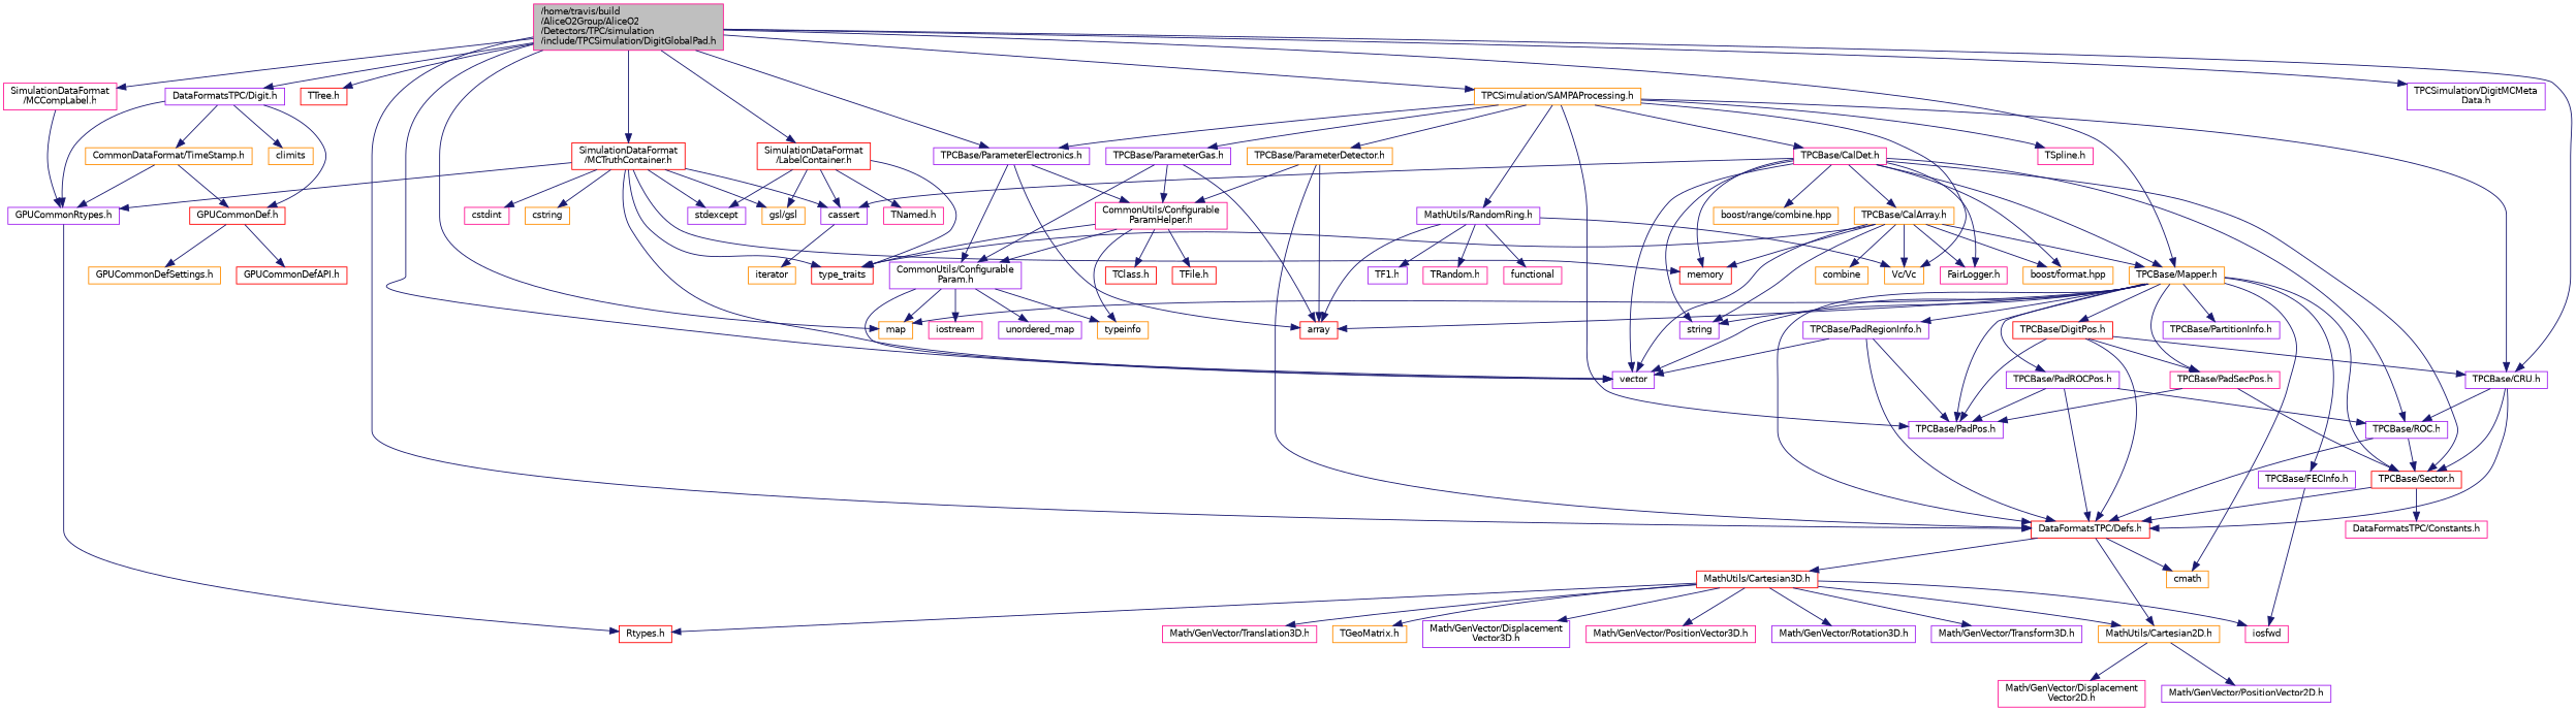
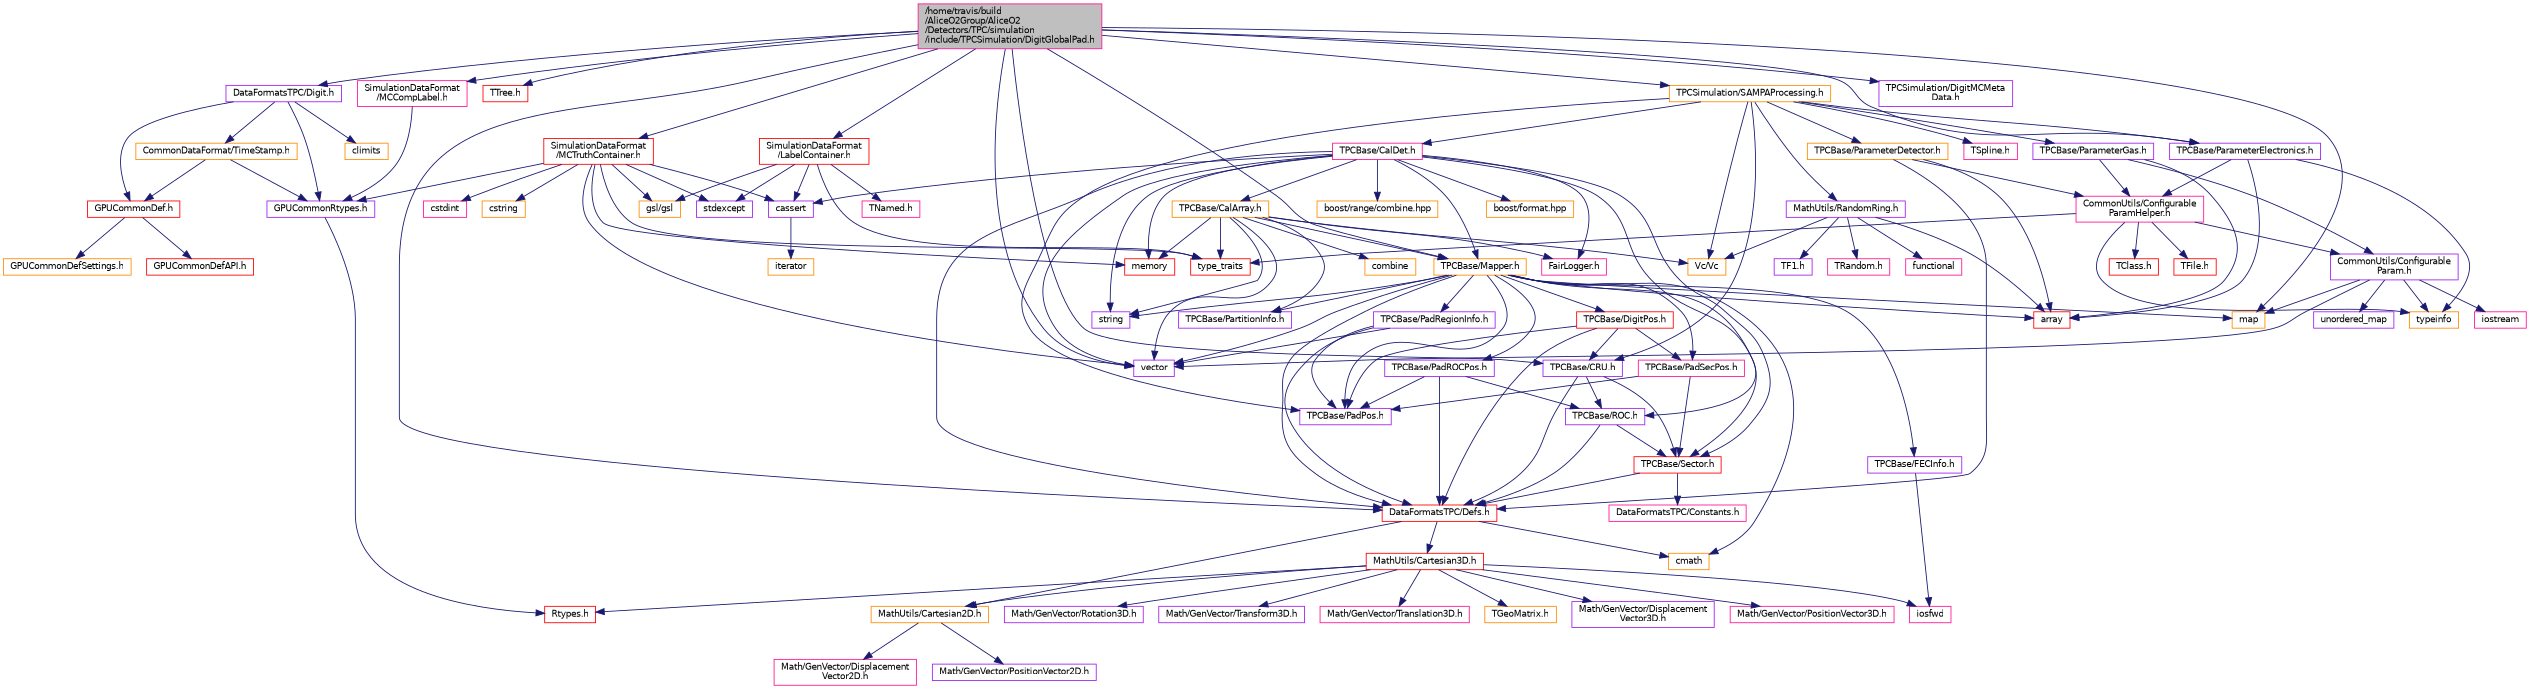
  digraph {
    node [color=purple fontname=Helvetica fontsize=10 shape=record]
    edge [color=midnightblue fontname=Helvetica fontsize=10 labelfontname=Helvetica labelfontsize=10 style=solid]
    n1 [color=deeppink fillcolor=grey75 fontcolor=black height=0.2 label="/home/travis/build\l/AliceO2Group/AliceO2\l/Detectors/TPC/simulation\l/include/TPCSimulation/DigitGlobalPad.h" style=filled width=0.4]
    n2 [color=darkorange height=0.2 label=map width=0.4]
    n3 [height=0.2 label=vector width=0.4]
    n4 [color=red height=0.2 label="TTree.h" width=0.4]
    n5 [color=deeppink height=0.2 label="SimulationDataFormat\l/MCCompLabel.h" width=0.4]
    n6 [color=red height=0.2 label="SimulationDataFormat\l/MCTruthContainer.h" width=0.4]
    n7 [color=red height=0.2 label="SimulationDataFormat\l/LabelContainer.h" width=0.4]
    n8 [color=red height=0.2 label="DataFormatsTPC/Defs.h" width=0.4]
    n9 [height=0.2 label="TPCBase/CRU.h" width=0.4]
    n10 [height=0.2 label="DataFormatsTPC/Digit.h" width=0.4]
    n11 [color=darkorange height=0.2 label="TPCBase/Mapper.h" width=0.4]
    n12 [height=0.2 label="TPCBase/ParameterElectronics.h" width=0.4]
    n13 [height=0.2 label="TPCSimulation/DigitMCMeta\lData.h" width=0.4]
    n14 [color=darkorange height=0.2 label="TPCSimulation/SAMPAProcessing.h" width=0.4]
    n15 [height=0.2 label="GPUCommonRtypes.h" width=0.4]
    n16 [color=deeppink height=0.2 label=cstdint width=0.4]
    n17 [height=0.2 label=cassert width=0.4]
    n18 [height=0.2 label=stdexcept width=0.4]
    n19 [color=darkorange height=0.2 label="gsl/gsl" width=0.4]
    n20 [color=red height=0.2 label=type_traits width=0.4]
    n21 [color=darkorange height=0.2 label=cstring width=0.4]
    n22 [color=red height=0.2 label=memory width=0.4]
    n23 [color=deeppink height=0.2 label="TNamed.h" width=0.4]
    n24 [color=darkorange height=0.2 label=cmath width=0.4]
    n25 [color=darkorange height=0.2 label="MathUtils/Cartesian2D.h" width=0.4]
    n26 [color=red height=0.2 label="MathUtils/Cartesian3D.h" width=0.4]
    n27 [color=red height=0.2 label="TPCBase/Sector.h" width=0.4]
    n28 [height=0.2 label="TPCBase/ROC.h" width=0.4]
    n29 [color=red height=0.2 label="GPUCommonDef.h" width=0.4]
    n30 [color=darkorange height=0.2 label="CommonDataFormat/TimeStamp.h" width=0.4]
    n31 [color=darkorange height=0.2 label=climits width=0.4]
    n32 [color=red height=0.2 label=array width=0.4]
    n33 [height=0.2 label=string width=0.4]
    n34 [height=0.2 label="TPCBase/PadPos.h" width=0.4]
    n35 [color=deeppink height=0.2 label="TPCBase/PadSecPos.h" width=0.4]
    n36 [height=0.2 label="TPCBase/PadROCPos.h" width=0.4]
    n37 [color=red height=0.2 label="TPCBase/DigitPos.h" width=0.4]
    n38 [height=0.2 label="TPCBase/FECInfo.h" width=0.4]
    n39 [height=0.2 label="TPCBase/PadRegionInfo.h" width=0.4]
    n40 [height=0.2 label="TPCBase/PartitionInfo.h" width=0.4]
    n41 [height=0.2 label="CommonUtils/Configurable\lParam.h" width=0.4]
    n42 [color=deeppink height=0.2 label="CommonUtils/Configurable\lParamHelper.h" width=0.4]
    n43 [color=darkorange height=0.2 label="Vc/Vc" width=0.4]
    n44 [color=deeppink height=0.2 label="TPCBase/CalDet.h" width=0.4]
    n45 [height=0.2 label="MathUtils/RandomRing.h" width=0.4]
    n46 [color=darkorange height=0.2 label="TPCBase/ParameterDetector.h" width=0.4]
    n47 [height=0.2 label="TPCBase/ParameterGas.h" width=0.4]
    n48 [color=deeppink height=0.2 label="TSpline.h" width=0.4]
    n49 [color=red height=0.2 label="Rtypes.h" width=0.4]
    n50 [color=darkorange height=0.2 label=iterator width=0.4]
    n51 [color=deeppink height=0.2 label="Math/GenVector/Displacement\lVector2D.h" width=0.4]
    n52 [height=0.2 label="Math/GenVector/PositionVector2D.h" width=0.4]
    n53 [height=0.2 label="Math/GenVector/Displacement\lVector3D.h" width=0.4]
    n54 [color=deeppink height=0.2 label="Math/GenVector/PositionVector3D.h" width=0.4]
    n55 [height=0.2 label="Math/GenVector/Rotation3D.h" width=0.4]
    n56 [height=0.2 label="Math/GenVector/Transform3D.h" width=0.4]
    n57 [color=deeppink height=0.2 label="Math/GenVector/Translation3D.h" width=0.4]
    n58 [color=darkorange height=0.2 label="TGeoMatrix.h" width=0.4]
    n59 [color=deeppink height=0.2 label=iosfwd width=0.4]
    n60 [color=deeppink height=0.2 label="DataFormatsTPC/Constants.h" width=0.4]
    n61 [color=darkorange height=0.2 label="GPUCommonDefSettings.h" width=0.4]
    n62 [color=red height=0.2 label="GPUCommonDefAPI.h" width=0.4]
    n63 [height=0.2 label=unordered_map width=0.4]
    n64 [color=darkorange height=0.2 label=typeinfo width=0.4]
    n65 [color=deeppink height=0.2 label=iostream width=0.4]
    n66 [color=red height=0.2 label="TClass.h" width=0.4]
    n67 [color=red height=0.2 label="TFile.h" width=0.4]
    n68 [color=darkorange height=0.2 label="boost/format.hpp" width=0.4]
    n69 [color=darkorange height=0.2 label="boost/range/combine.hpp" width=0.4]
    n70 [color=deeppink height=0.2 label="FairLogger.h" width=0.4]
    n71 [color=darkorange height=0.2 label="TPCBase/CalArray.h" width=0.4]
    n72 [height=0.2 label="TF1.h" width=0.4]
    n73 [color=deeppink height=0.2 label="TRandom.h" width=0.4]
    n74 [color=deeppink height=0.2 label=functional width=0.4]
    n75 [color=darkorange height=0.2 label=combine width=0.4]
    n1 -> n2
    n1 -> n3
    n1 -> n4
    n1 -> n5
    n1 -> n6
    n1 -> n7
    n1 -> n8
    n1 -> n9
    n1 -> n10
    n1 -> n11
    n1 -> n12
    n1 -> n13
    n1 -> n14
    n5 -> n15
    n6 -> n3
    n6 -> n15
    n6 -> n16
    n6 -> n17
    n6 -> n18
    n6 -> n19
    n6 -> n20
    n6 -> n21
    n6 -> n22
    n7 -> n17
    n7 -> n18
    n7 -> n19
    n7 -> n20
    n7 -> n23
    n8 -> n24
    n8 -> n25
    n8 -> n26
    n9 -> n8
    n9 -> n27
    n9 -> n28
    n10 -> n15
    n10 -> n29
    n10 -> n30
    n10 -> n31
    n11 -> n2
    n11 -> n3
    n11 -> n8
    n11 -> n24
    n11 -> n27
    n11 -> n32
    n11 -> n33
    n11 -> n34
    n11 -> n35
    n11 -> n36
    n11 -> n37
    n11 -> n38
    n11 -> n39
    n11 -> n40
    n12 -> n32
-   n12 -> n41
+   n12 -> n64
    n12 -> n42
    n14 -> n9
    n14 -> n12
    n14 -> n34
    n14 -> n43
    n14 -> n44
    n14 -> n45
    n14 -> n46
    n14 -> n47
    n14 -> n48
    n15 -> n49
    n17 -> n50
    n25 -> n51
    n25 -> n52
    n26 -> n25
    n26 -> n49
    n26 -> n53
    n26 -> n54
    n26 -> n55
    n26 -> n56
    n26 -> n57
    n26 -> n58
    n26 -> n59
    n27 -> n8
    n27 -> n60
    n28 -> n8
    n28 -> n27
    n29 -> n61
    n29 -> n62
    n30 -> n15
    n30 -> n29
    n35 -> n27
    n35 -> n34
    n36 -> n8
    n36 -> n28
    n36 -> n34
    n37 -> n8
    n37 -> n9
    n37 -> n34
    n37 -> n35
    n38 -> n59
    n39 -> n3
    n39 -> n8
    n39 -> n34
    n41 -> n2
    n41 -> n3
    n41 -> n63
    n41 -> n64
    n41 -> n65
    n42 -> n20
    n42 -> n41
    n42 -> n64
    n42 -> n66
    n42 -> n67
    n44 -> n3
+   n44 -> n8
    n44 -> n11
    n44 -> n17
    n44 -> n22
    n44 -> n27
    n44 -> n28
    n44 -> n33
    n44 -> n68
    n44 -> n69
    n44 -> n70
    n44 -> n71
    n45 -> n32
    n45 -> n43
    n45 -> n72
    n45 -> n73
    n45 -> n74
    n46 -> n8
    n46 -> n32
    n46 -> n42
    n47 -> n32
    n47 -> n41
    n47 -> n42
    n71 -> n3
    n71 -> n11
    n71 -> n20
    n71 -> n22
    n71 -> n33
    n71 -> n43
-   n71 -> n68
+   n71 -> n40
    n71 -> n70
    n71 -> n75
  }
